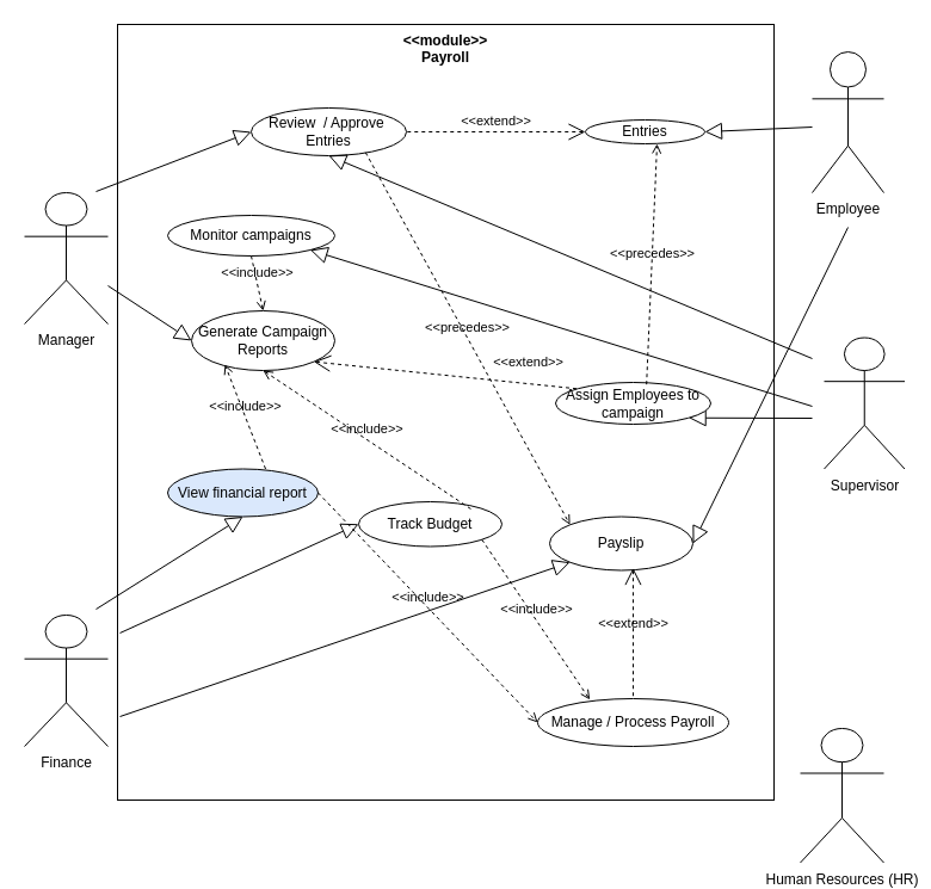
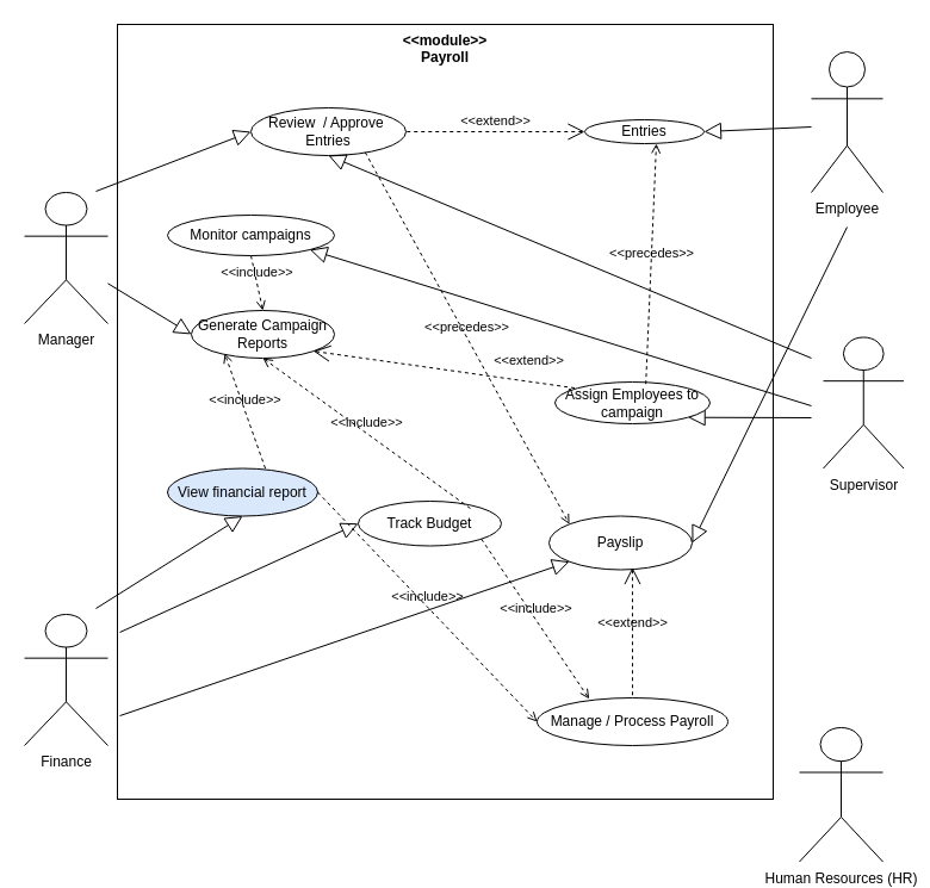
  <mxCell id="0" />
  <mxCell id="1" parent="0" />
  <mxCell id="2" value="&amp;nbsp; &amp;nbsp; &amp;lt;&amp;lt;module&amp;gt;&amp;gt;&amp;nbsp; &amp;nbsp;&amp;nbsp;&lt;div&gt;&lt;span style=&quot;background-color: transparent; color: light-dark(rgb(0, 0, 0), rgb(255, 255, 255));&quot;&gt;Payroll&lt;/span&gt;&lt;/div&gt;" style="shape=rect;html=1;verticalAlign=top;fontStyle=1;whiteSpace=wrap;align=center;" vertex="1" parent="1"><mxGeometry x="98" y="20" width="550" height="650" as="geometry" /></mxCell>
  <mxCell id="3" value="Manager" style="shape=umlActor;html=1;verticalLabelPosition=bottom;verticalAlign=top;align=center;" vertex="1" parent="1"><mxGeometry x="20" y="161" width="70" height="110" as="geometry" /></mxCell>
  <mxCell id="4" value="Employee" style="shape=umlActor;html=1;verticalLabelPosition=bottom;verticalAlign=top;align=center;" vertex="1" parent="1"><mxGeometry x="680" y="43" width="60" height="118" as="geometry" /></mxCell>
  <mxCell id="5" value="Human Resources (HR)" style="shape=umlActor;html=1;verticalLabelPosition=bottom;verticalAlign=top;align=center;" vertex="1" parent="1"><mxGeometry x="670" y="610" width="70" height="112.5" as="geometry" /></mxCell>
  <mxCell id="6" value="Entries" style="ellipse;whiteSpace=wrap;html=1;" vertex="1" parent="1"><mxGeometry x="490" y="100" width="100" height="20" as="geometry" /></mxCell>
  <mxCell id="7" value="Review&amp;nbsp; / Approve&amp;nbsp;&lt;div&gt;Entries&lt;/div&gt;" style="ellipse;whiteSpace=wrap;html=1;" vertex="1" parent="1"><mxGeometry x="210" y="90" width="130" height="40" as="geometry" /></mxCell>
  <mxCell id="8" value="&amp;lt;&amp;lt;extend&amp;gt;&amp;gt;" style="edgeStyle=none;html=1;startArrow=open;endArrow=none;startSize=12;verticalAlign=bottom;dashed=1;labelBackgroundColor=none;rounded=0;entryX=1;entryY=0.5;entryDx=0;entryDy=0;exitX=0;exitY=0.5;exitDx=0;exitDy=0;" edge="1" parent="1" source="6" target="7"><mxGeometry width="160" relative="1" as="geometry"><mxPoint x="130" y="290" as="sourcePoint" /><mxPoint x="290" y="290" as="targetPoint" /></mxGeometry></mxCell>
  <mxCell id="9" value="Manage / Process Payroll" style="ellipse;whiteSpace=wrap;html=1;" vertex="1" parent="1"><mxGeometry x="450" y="585" width="160" height="40" as="geometry" /></mxCell>
  <mxCell id="10" value="Supervisor" style="shape=umlActor;html=1;verticalLabelPosition=bottom;verticalAlign=top;align=center;" vertex="1" parent="1"><mxGeometry x="690" y="282.5" width="67.5" height="110" as="geometry" /></mxCell>
- <mxCell id="11" value="Generate Campaign Reports" style="ellipse;whiteSpace=wrap;html=1;" vertex="1" parent="1"><mxGeometry x="160" y="260" width="120" height="50" as="geometry" /></mxCell>
+ <mxCell id="11" value="Generate Campaign Reports" style="ellipse;whiteSpace=wrap;html=1;" vertex="1" parent="1"><mxGeometry x="160" y="260" width="120" height="40" as="geometry" /></mxCell>
  <mxCell id="12" value="&amp;lt;&amp;lt;extend&amp;gt;&amp;gt;" style="edgeStyle=none;html=1;startArrow=open;endArrow=none;startSize=12;verticalAlign=bottom;dashed=1;labelBackgroundColor=none;rounded=0;entryX=0;entryY=0;entryDx=0;entryDy=0;exitX=1;exitY=1;exitDx=0;exitDy=0;" edge="1" parent="1" source="11" target="35"><mxGeometry x="0.621" y="9" width="160" relative="1" as="geometry"><mxPoint x="340" y="228" as="sourcePoint" /><mxPoint x="500" y="228" as="targetPoint" /><mxPoint as="offset" /></mxGeometry></mxCell>
  <mxCell id="13" value="Payslip" style="ellipse;whiteSpace=wrap;html=1;" vertex="1" parent="1"><mxGeometry x="460" y="432.5" width="120" height="45" as="geometry" /></mxCell>
  <mxCell id="14" value="Finance&lt;div&gt;&lt;br&gt;&lt;/div&gt;" style="shape=umlActor;html=1;verticalLabelPosition=bottom;verticalAlign=top;align=center;" vertex="1" parent="1"><mxGeometry x="20" y="515" width="70" height="110" as="geometry" /></mxCell>
  <mxCell id="15" value="Track Budget" style="ellipse;whiteSpace=wrap;html=1;" vertex="1" parent="1"><mxGeometry x="300" y="420" width="120" height="37.5" as="geometry" /></mxCell>
  <mxCell id="16" value="View financial report" style="ellipse;whiteSpace=wrap;html=1;fillColor=#dae8fc;" vertex="1" parent="1"><mxGeometry x="140" y="392.5" width="126" height="40" as="geometry" /></mxCell>
  <mxCell id="17" value="&amp;lt;&amp;lt;include&amp;gt;&amp;gt;" style="edgeStyle=none;html=1;endArrow=open;verticalAlign=bottom;dashed=1;labelBackgroundColor=none;rounded=0;exitX=1;exitY=1;exitDx=0;exitDy=0;entryX=0.273;entryY=0.022;entryDx=0;entryDy=0;entryPerimeter=0;" edge="1" parent="1" source="15" target="9"><mxGeometry width="160" relative="1" as="geometry"><mxPoint x="170" y="610" as="sourcePoint" /><mxPoint x="330" y="610" as="targetPoint" /></mxGeometry></mxCell>
  <mxCell id="18" value="&amp;lt;&amp;lt;include&amp;gt;&amp;gt;" style="edgeStyle=none;html=1;endArrow=open;verticalAlign=bottom;dashed=1;labelBackgroundColor=none;rounded=0;exitX=0.651;exitY=0;exitDx=0;exitDy=0;exitPerimeter=0;entryX=0.233;entryY=0.9;entryDx=0;entryDy=0;entryPerimeter=0;" edge="1" parent="1" source="16" target="11"><mxGeometry width="160" relative="1" as="geometry"><mxPoint x="90" y="370" as="sourcePoint" /><mxPoint x="250" y="370" as="targetPoint" /></mxGeometry></mxCell>
  <mxCell id="19" value="&amp;lt;&amp;lt;include&amp;gt;&amp;gt;" style="edgeStyle=none;html=1;endArrow=open;verticalAlign=bottom;dashed=1;labelBackgroundColor=none;rounded=0;exitX=0.783;exitY=0.16;exitDx=0;exitDy=0;exitPerimeter=0;entryX=0.5;entryY=1;entryDx=0;entryDy=0;" edge="1" parent="1" source="15" target="11"><mxGeometry width="160" relative="1" as="geometry"><mxPoint x="90" y="370" as="sourcePoint" /><mxPoint x="250" y="370" as="targetPoint" /></mxGeometry></mxCell>
  <mxCell id="20" value="&amp;lt;&amp;lt;include&amp;gt;&amp;gt;" style="edgeStyle=none;html=1;endArrow=open;verticalAlign=bottom;dashed=1;labelBackgroundColor=none;rounded=0;exitX=1;exitY=0.5;exitDx=0;exitDy=0;entryX=0;entryY=0.5;entryDx=0;entryDy=0;" edge="1" parent="1" source="16" target="9"><mxGeometry width="160" relative="1" as="geometry"><mxPoint x="90" y="370" as="sourcePoint" /><mxPoint x="250" y="370" as="targetPoint" /></mxGeometry></mxCell>
  <mxCell id="21" value="&amp;lt;&amp;lt;extend&amp;gt;&amp;gt;" style="edgeStyle=none;html=1;startArrow=open;endArrow=none;startSize=12;verticalAlign=bottom;dashed=1;labelBackgroundColor=none;rounded=0;exitX=0.583;exitY=0.956;exitDx=0;exitDy=0;exitPerimeter=0;entryX=0.5;entryY=0;entryDx=0;entryDy=0;" edge="1" parent="1" source="13" target="9"><mxGeometry width="160" relative="1" as="geometry"><mxPoint x="90" y="470" as="sourcePoint" /><mxPoint x="250" y="470" as="targetPoint" /></mxGeometry></mxCell>
  <mxCell id="22" value="" style="edgeStyle=none;html=1;endArrow=block;endFill=0;endSize=12;verticalAlign=bottom;rounded=0;entryX=0.5;entryY=1;entryDx=0;entryDy=0;" edge="1" parent="1" target="7"><mxGeometry width="160" relative="1" as="geometry"><mxPoint x="680" y="300" as="sourcePoint" /><mxPoint x="330.428" y="140.004" as="targetPoint" /></mxGeometry></mxCell>
  <mxCell id="23" value="" style="edgeStyle=none;html=1;endArrow=block;endFill=0;endSize=12;verticalAlign=bottom;rounded=0;entryX=0;entryY=0.5;entryDx=0;entryDy=0;" edge="1" parent="1" target="7"><mxGeometry width="160" relative="1" as="geometry"><mxPoint x="80" y="160" as="sourcePoint" /><mxPoint x="170" y="118" as="targetPoint" /></mxGeometry></mxCell>
  <mxCell id="24" value="" style="edgeStyle=none;html=1;endArrow=block;endFill=0;endSize=12;verticalAlign=bottom;rounded=0;entryX=1;entryY=0.5;entryDx=0;entryDy=0;" edge="1" parent="1" target="6"><mxGeometry width="160" relative="1" as="geometry"><mxPoint x="680" y="106" as="sourcePoint" /><mxPoint x="530" y="106.02" as="targetPoint" /></mxGeometry></mxCell>
  <mxCell id="25" value="" style="edgeStyle=none;html=1;endArrow=block;endFill=0;endSize=12;verticalAlign=bottom;rounded=0;entryX=0;entryY=1;entryDx=0;entryDy=0;" edge="1" parent="1" target="13"><mxGeometry width="160" relative="1" as="geometry"><mxPoint x="100" y="600" as="sourcePoint" /><mxPoint x="435" y="515" as="targetPoint" /></mxGeometry></mxCell>
  <mxCell id="26" value="" style="edgeStyle=none;html=1;endArrow=block;endFill=0;endSize=12;verticalAlign=bottom;rounded=0;entryX=0.5;entryY=1;entryDx=0;entryDy=0;" edge="1" parent="1" target="16"><mxGeometry width="160" relative="1" as="geometry"><mxPoint x="80" y="510" as="sourcePoint" /><mxPoint x="150" y="460" as="targetPoint" /></mxGeometry></mxCell>
  <mxCell id="27" value="" style="edgeStyle=none;html=1;endArrow=block;endFill=0;endSize=12;verticalAlign=bottom;rounded=0;entryX=0;entryY=0.5;entryDx=0;entryDy=0;" edge="1" parent="1" target="15"><mxGeometry width="160" relative="1" as="geometry"><mxPoint x="100" y="530" as="sourcePoint" /><mxPoint x="160" y="597.5" as="targetPoint" /></mxGeometry></mxCell>
  <mxCell id="28" value="" style="edgeStyle=none;html=1;endArrow=block;endFill=0;endSize=12;verticalAlign=bottom;rounded=0;entryX=1;entryY=1;entryDx=0;entryDy=0;" edge="1" parent="1" source="35"><mxGeometry width="160" relative="1" as="geometry"><mxPoint x="680" y="350" as="sourcePoint" /><mxPoint x="500.002" y="339.523" as="targetPoint" /></mxGeometry></mxCell>
  <mxCell id="29" value="" style="edgeStyle=none;html=1;endArrow=block;endFill=0;endSize=12;verticalAlign=bottom;rounded=0;entryX=1;entryY=0.5;entryDx=0;entryDy=0;" edge="1" parent="1" target="13"><mxGeometry width="160" relative="1" as="geometry"><mxPoint x="710" y="190" as="sourcePoint" /><mxPoint x="250" y="380" as="targetPoint" /><Array as="points" /></mxGeometry></mxCell>
  <mxCell id="30" value="Monitor campaigns" style="ellipse;whiteSpace=wrap;html=1;" vertex="1" parent="1"><mxGeometry x="140" y="180" width="140" height="34" as="geometry" /></mxCell>
  <mxCell id="31" value="" style="edgeStyle=none;html=1;endArrow=block;endFill=0;endSize=12;verticalAlign=bottom;rounded=0;entryX=0;entryY=0.5;entryDx=0;entryDy=0;" edge="1" parent="1" source="3" target="11"><mxGeometry width="160" relative="1" as="geometry"><mxPoint x="100" y="223.995" as="sourcePoint" /><mxPoint x="220" y="199.45" as="targetPoint" /></mxGeometry></mxCell>
  <mxCell id="32" value="&amp;lt;&amp;lt;include&amp;gt;&amp;gt;" style="edgeStyle=none;html=1;endArrow=open;verticalAlign=bottom;dashed=1;labelBackgroundColor=none;rounded=0;exitX=0.5;exitY=1;exitDx=0;exitDy=0;entryX=0.5;entryY=0;entryDx=0;entryDy=0;" edge="1" parent="1" source="30" target="11"><mxGeometry width="160" relative="1" as="geometry"><mxPoint x="-30" y="440" as="sourcePoint" /><mxPoint x="250" y="250" as="targetPoint" /></mxGeometry></mxCell>
  <mxCell id="33" value="" style="edgeStyle=none;html=1;endArrow=block;endFill=0;endSize=12;verticalAlign=bottom;rounded=0;entryX=1;entryY=1;entryDx=0;entryDy=0;" edge="1" parent="1" target="30"><mxGeometry width="160" relative="1" as="geometry"><mxPoint x="680" y="340" as="sourcePoint" /><mxPoint x="330.038" y="214.881" as="targetPoint" /></mxGeometry></mxCell>
  <mxCell id="34" value="" style="edgeStyle=none;html=1;endArrow=block;endFill=0;endSize=12;verticalAlign=bottom;rounded=0;entryX=1;entryY=1;entryDx=0;entryDy=0;" edge="1" parent="1" target="35"><mxGeometry width="160" relative="1" as="geometry"><mxPoint x="680" y="350" as="sourcePoint" /><mxPoint x="500.002" y="339.523" as="targetPoint" /></mxGeometry></mxCell>
  <mxCell id="35" value="Assign Employees to campaign" style="ellipse;whiteSpace=wrap;html=1;" vertex="1" parent="1"><mxGeometry x="465" y="320" width="130" height="35" as="geometry" /></mxCell>
  <mxCell id="36" style="edgeStyle=orthogonalEdgeStyle;rounded=0;orthogonalLoop=1;jettySize=auto;html=1;exitX=0.5;exitY=1;exitDx=0;exitDy=0;" edge="1" parent="1" source="2" target="2"><mxGeometry relative="1" as="geometry" /></mxCell>
  <mxCell id="37" value="&amp;lt;&amp;lt;precedes&amp;gt;&amp;gt;" style="edgeStyle=none;html=1;endArrow=open;verticalAlign=bottom;dashed=1;labelBackgroundColor=none;rounded=0;exitX=0.737;exitY=0.933;exitDx=0;exitDy=0;exitPerimeter=0;entryX=0;entryY=0;entryDx=0;entryDy=0;" edge="1" parent="1" source="7" target="13"><mxGeometry width="160" relative="1" as="geometry"><mxPoint x="310" y="260" as="sourcePoint" /><mxPoint x="470" y="260" as="targetPoint" /></mxGeometry></mxCell>
  <mxCell id="38" value="&amp;lt;&amp;lt;precedes&amp;gt;&amp;gt;" style="edgeStyle=none;html=1;endArrow=open;verticalAlign=bottom;dashed=1;labelBackgroundColor=none;rounded=0;exitX=0.586;exitY=0.048;exitDx=0;exitDy=0;exitPerimeter=0;entryX=0.6;entryY=1;entryDx=0;entryDy=0;entryPerimeter=0;" edge="1" parent="1" source="35" target="6"><mxGeometry width="160" relative="1" as="geometry"><mxPoint x="508" y="80" as="sourcePoint" /><mxPoint x="680" y="392" as="targetPoint" /></mxGeometry></mxCell>
